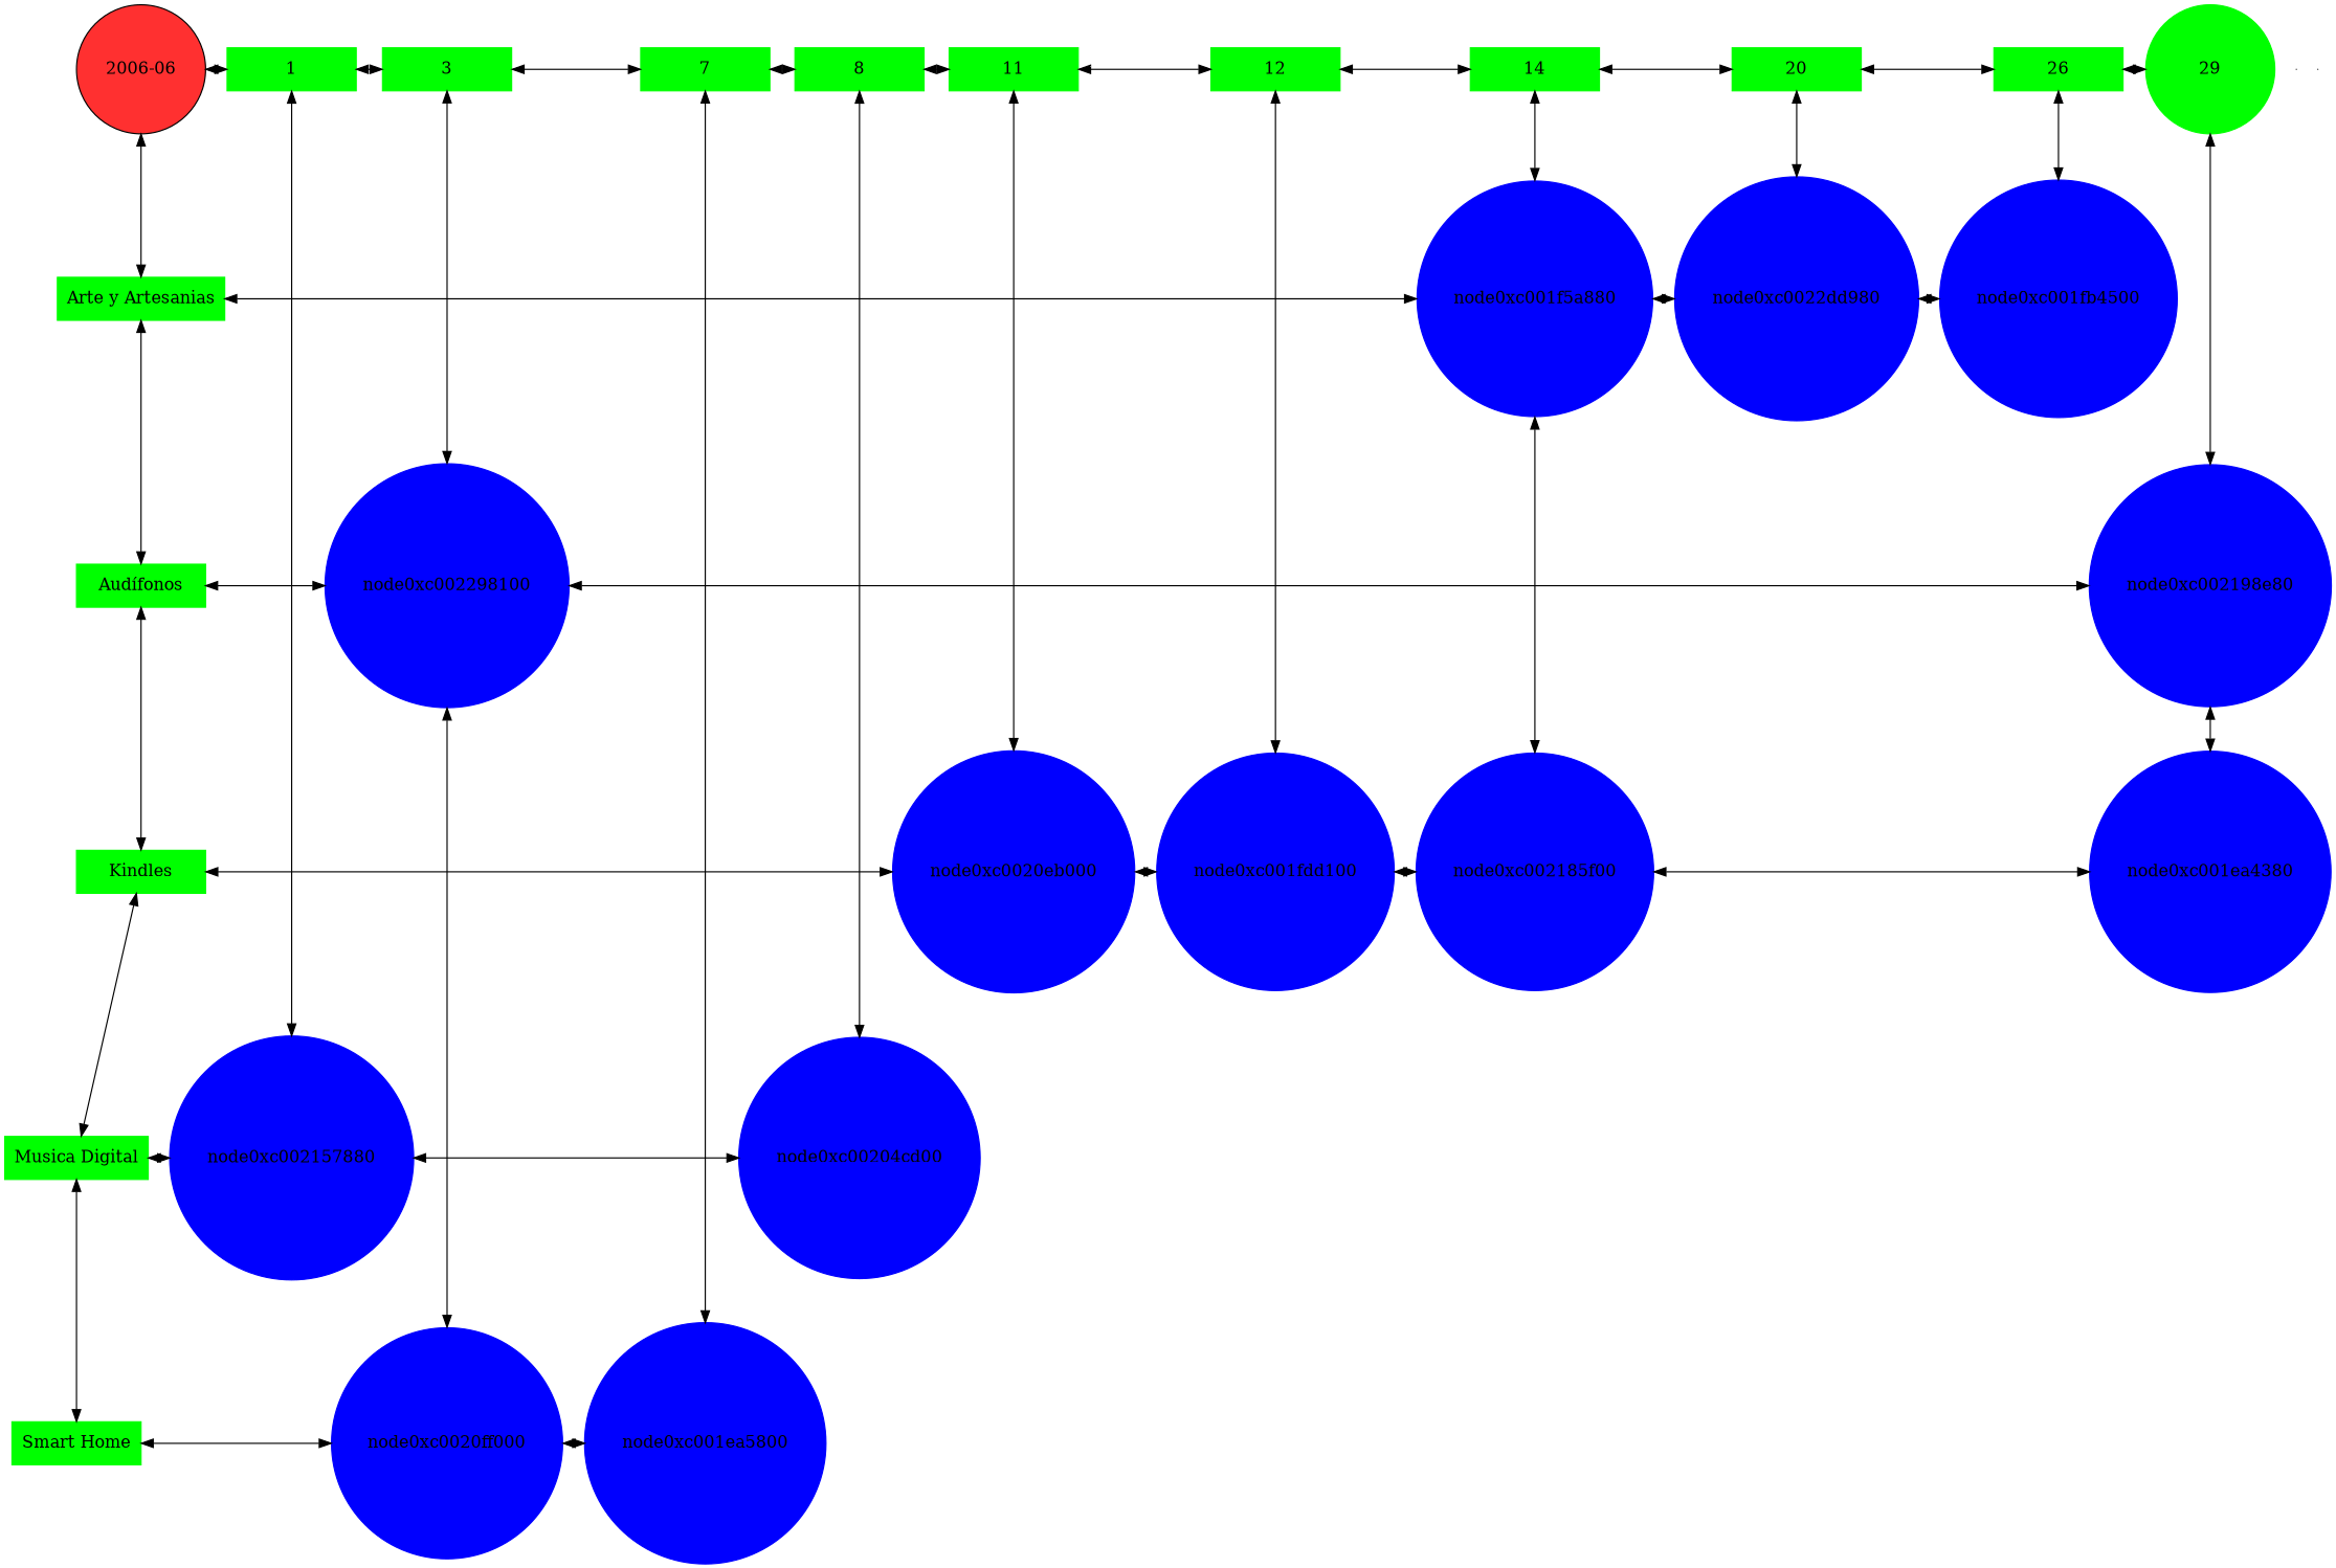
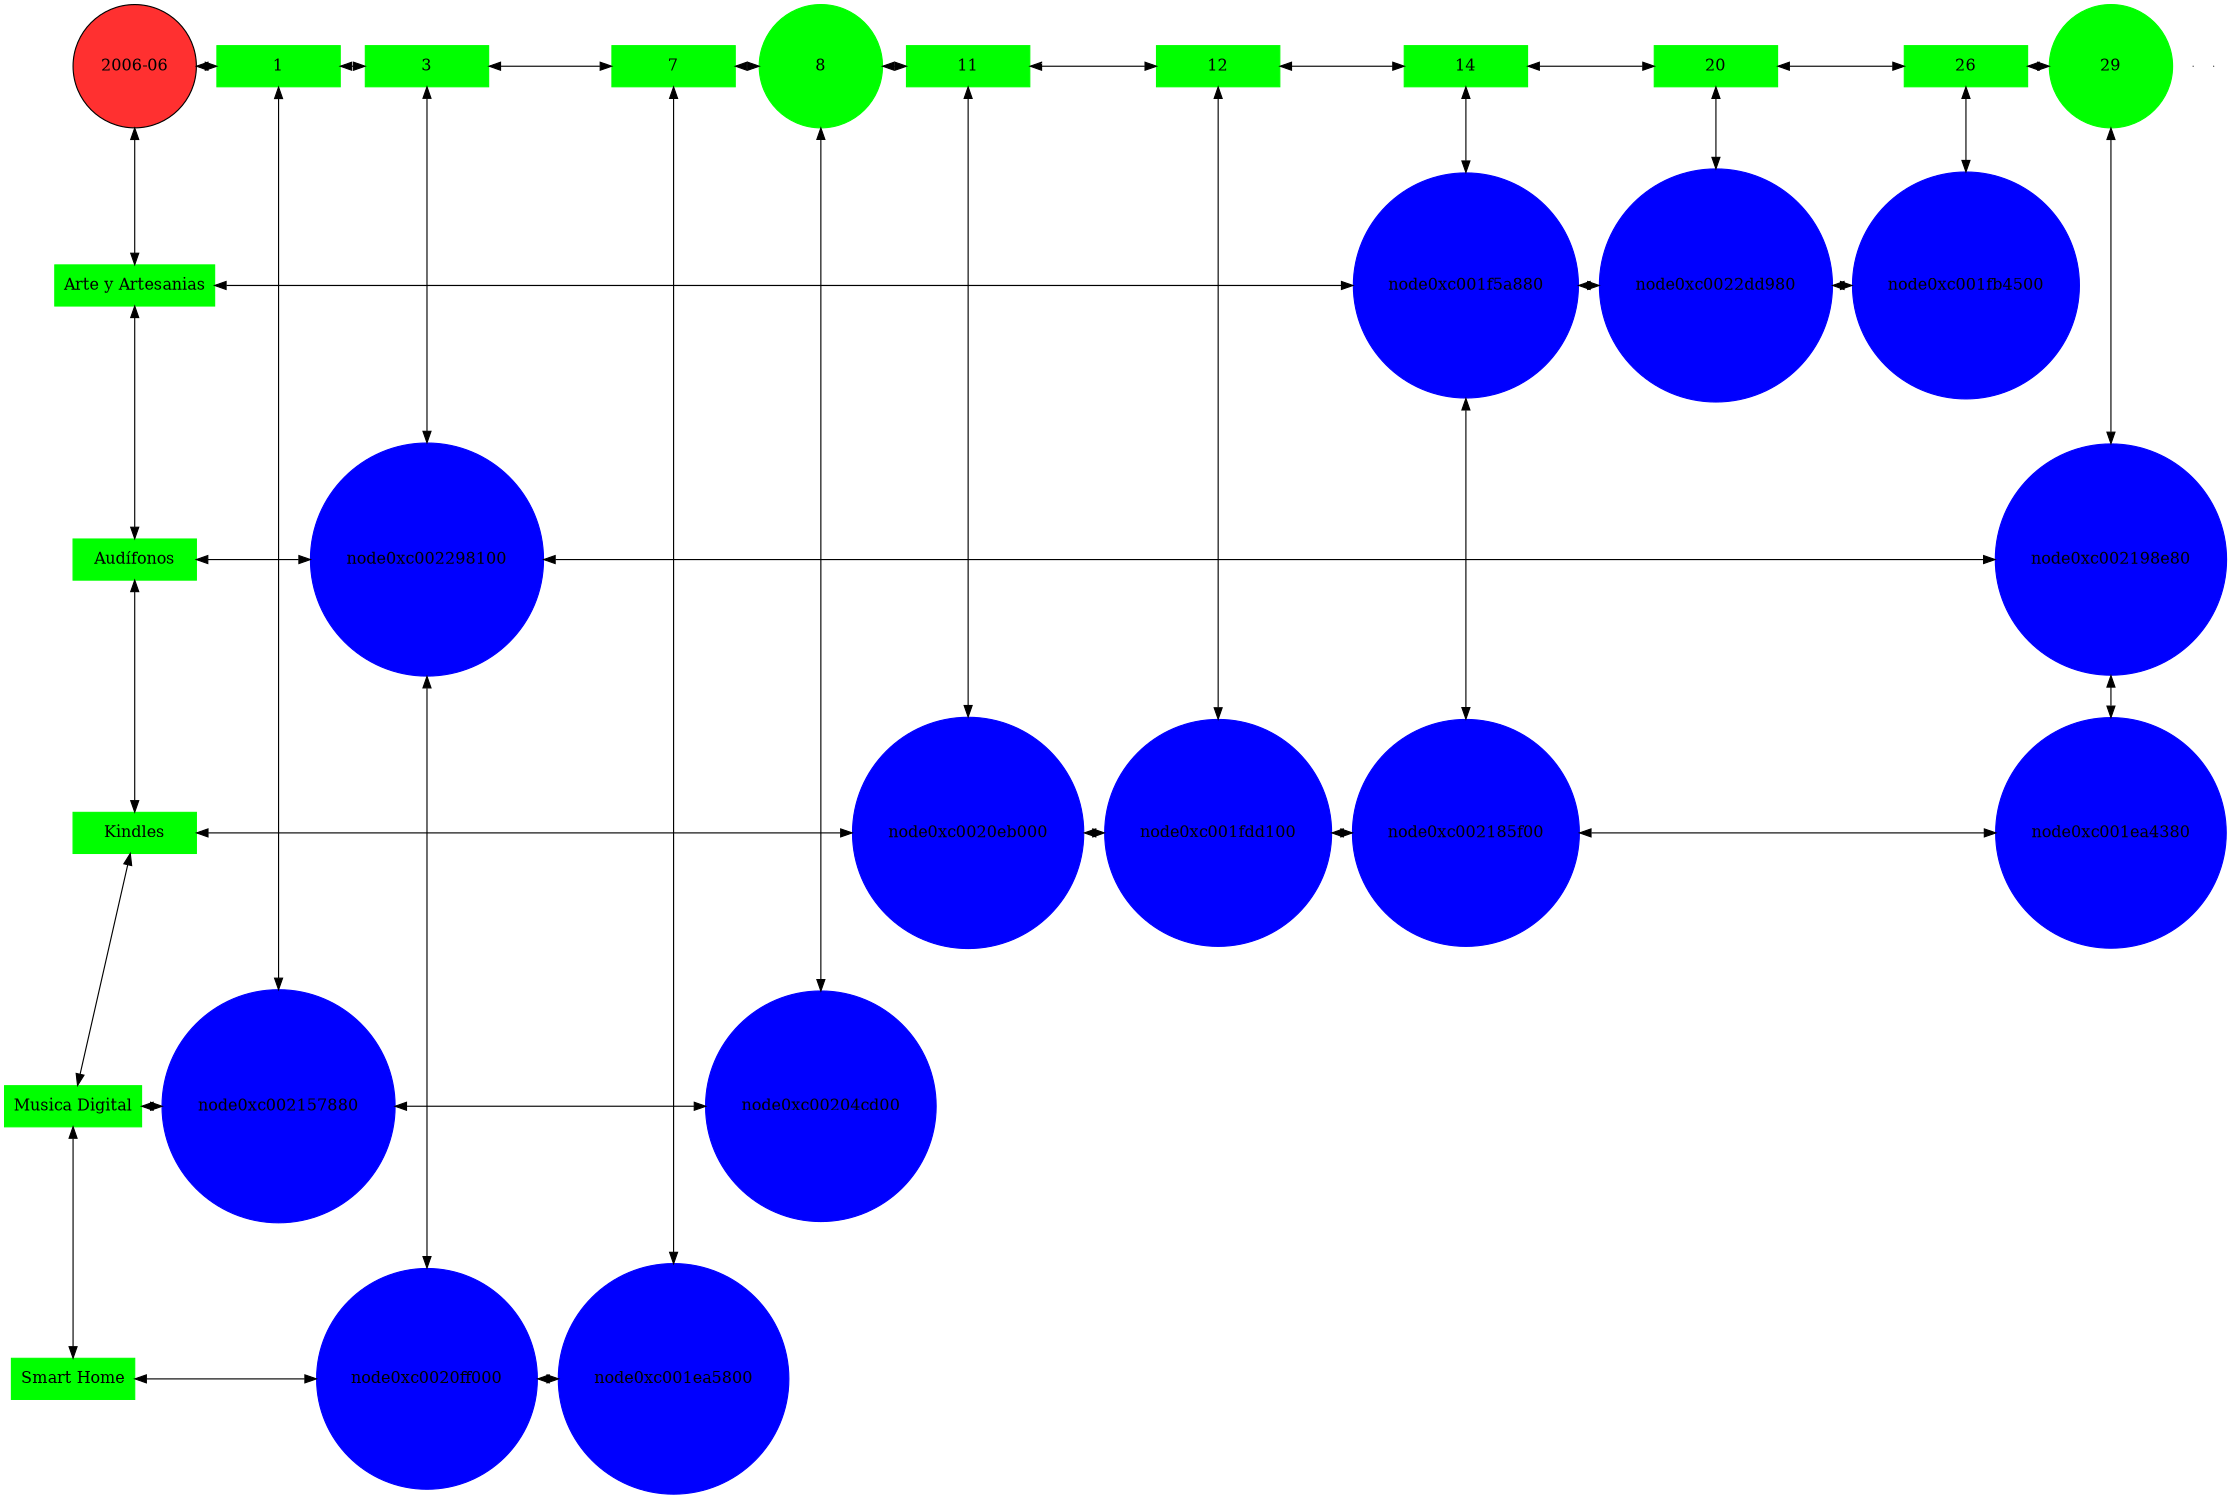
  digraph {
    node [group=1 shape=circle style=filled color=green]
    edge [dir=both]
    n1 [fillcolor=firebrick1 label="2006-06" width=1.5 color=""]
    n2 [label=1 shape=box width=1.5]
    n3 [label="Musica Digital" shape=box width=1.5]
    node0xc002157880 [color=blue width=0.5]
    n5 [group=3 label=3 shape=box width=1.5]
    n6 [group=7 label=7 shape=box width=1.5]
-   n7 [group=8 label=8 shape=box width=1.5]
+   n7 [group=8 label=8 width=1.5]
    n8 [group=11 label=11 shape=box width=1.5]
    n9 [group=12 label=12 shape=box width=1.5]
    n10 [group=14 label=14 shape=box width=1.5]
    n11 [group=20 label=20 shape=box width=1.5]
    n12 [group=26 label=26 shape=box width=1.5]
    n13 [group=29 label=29 width=1.5]
    n14 [label="Arte y Artesanias" shape=box width=1.5]
    node0xc001f5a880 [color=blue group=14 width=0.5]
    node0xc0022dd980 [color=blue group=20 width=0.5]
    node0xc001fb4500 [color=blue group=26 width=0.5]
    n18 [label="Audífonos" shape=box width=1.5]
    node0xc002298100 [color=blue group=3 width=0.5]
    node0xc002198e80 [color=blue group=29 width=0.5]
    n21 [label=Kindles shape=box width=1.5]
    node0xc0020eb000 [color=blue group=11 width=0.5]
    node0xc001fdd100 [color=blue group=12 width=0.5]
    node0xc002185f00 [color=blue group=14 width=0.5]
    node0xc001ea4380 [color=blue group=29 width=0.5]
    node0xc00204cd00 [color=blue group=8 width=0.5]
    n27 [label="Smart Home" shape=box width=1.5]
    node0xc0020ff000 [color=blue group=3 width=0.5]
    node0xc001ea5800 [color=blue group=7 width=0.5]
    e0 [shape=point width=0 group="" style="" color=""]
    e1 [shape=point width=0 group="" style="" color=""]
    subgraph sub_1 {
      rank=same
      n1
      n2
    }
    subgraph sub_2 {
      rank=same
      n3
      node0xc002157880
    }
    subgraph sub_3 {
      rank=same
      n2
      n5
    }
    subgraph sub_4 {
      rank=same
      n5
      n6
    }
    subgraph sub_5 {
      rank=same
      n6
      n7
    }
    subgraph sub_6 {
      rank=same
      n7
      n8
    }
    subgraph sub_7 {
      rank=same
      n8
      n9
    }
    subgraph sub_8 {
      rank=same
      n9
      n10
    }
    subgraph sub_9 {
      rank=same
      n10
      n11
    }
    subgraph sub_10 {
      rank=same
      n11
      n12
    }
    subgraph sub_11 {
      rank=same
      n12
      n13
    }
    subgraph sub_12 {
      rank=same
      n14
      node0xc001f5a880
    }
    subgraph sub_13 {
      rank=same
      node0xc001f5a880
      node0xc0022dd980
    }
    subgraph sub_14 {
      rank=same
      node0xc0022dd980
      node0xc001fb4500
    }
    subgraph sub_15 {
      rank=same
      n18
      node0xc002298100
    }
    subgraph sub_16 {
      rank=same
      node0xc002298100
      node0xc002198e80
    }
    subgraph sub_17 {
      rank=same
      n21
      node0xc0020eb000
    }
    subgraph sub_18 {
      rank=same
      node0xc0020eb000
      node0xc001fdd100
    }
    subgraph sub_19 {
      rank=same
      node0xc001fdd100
      node0xc002185f00
    }
    subgraph sub_20 {
      rank=same
      node0xc002185f00
      node0xc001ea4380
    }
    subgraph sub_21 {
      rank=same
      node0xc002157880
      node0xc00204cd00
    }
    subgraph sub_22 {
      rank=same
      n27
      node0xc0020ff000
    }
    subgraph sub_23 {
      rank=same
      node0xc0020ff000
      node0xc001ea5800
    }
    n1 -> n2
    n1 -> n14
    n2 -> node0xc002157880
    n2 -> n5
    n3 -> node0xc002157880
    n3 -> n27
    node0xc002157880 -> node0xc00204cd00
    n5 -> n6
    n5 -> node0xc002298100
    n6 -> n7
    n6 -> node0xc001ea5800
    n7 -> n8
    n7 -> node0xc00204cd00
    n8 -> n9
    n8 -> node0xc0020eb000
    n9 -> n10
    n9 -> node0xc001fdd100
    n10 -> n11
    n10 -> node0xc001f5a880
    n11 -> n12
    n11 -> node0xc0022dd980
    n12 -> n13
    n12 -> node0xc001fb4500
    n13 -> node0xc002198e80
    n14 -> node0xc001f5a880
    n14 -> n18
    node0xc001f5a880 -> node0xc0022dd980
    node0xc001f5a880 -> node0xc002185f00
    node0xc0022dd980 -> node0xc001fb4500
    n18 -> node0xc002298100
    n18 -> n21
    node0xc002298100 -> node0xc002198e80
    node0xc002298100 -> node0xc0020ff000
    node0xc002198e80 -> node0xc001ea4380
    n21 -> n3
    n21 -> node0xc0020eb000
    node0xc0020eb000 -> node0xc001fdd100
    node0xc001fdd100 -> node0xc002185f00
    node0xc002185f00 -> node0xc001ea4380
    n27 -> node0xc0020ff000
    node0xc0020ff000 -> node0xc001ea5800
  }
